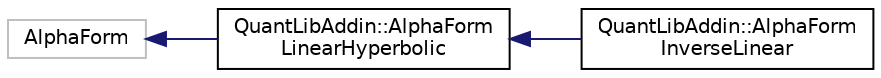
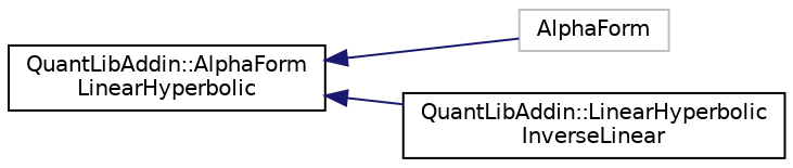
  digraph {
    rankdir=LR
    node [color=black fillcolor=white fontname=Helvetica fontsize=10 shape=record style=filled]
    edge [color=midnightblue dir=back fontname=Helvetica fontsize=10 labelfontname=Helvetica labelfontsize=10 style=solid]
    n1 [color=grey75 height=0.2 label=AlphaForm width=0.4]
    n2 [height=0.2 label="QuantLibAddin::AlphaForm\lLinearHyperbolic" width=0.4]
-   n3 [height=0.2 label="QuantLibAddin::AlphaForm\lInverseLinear" width=0.4]
-   n1 -> n2
+   n3 [height=0.2 label="QuantLibAddin::LinearHyperbolic\lInverseLinear" width=0.4]
+   n2 -> n1
    n2 -> n3
  }
